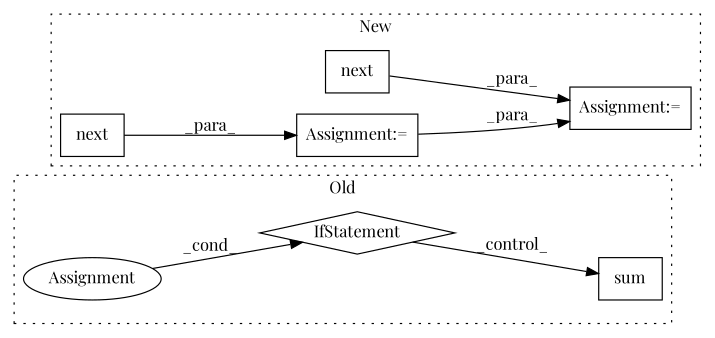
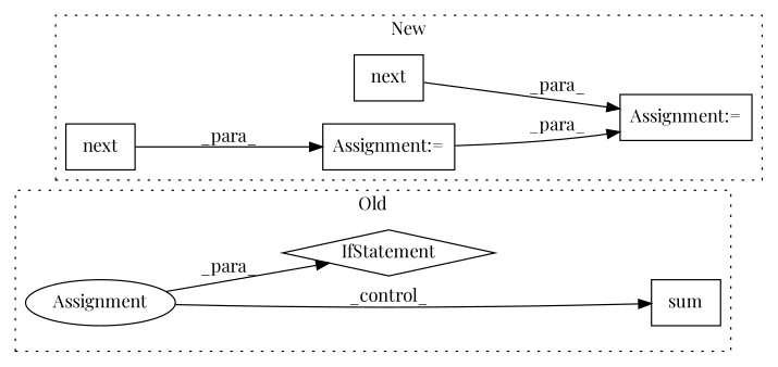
  digraph {
    fontname="Playfair Display"
    rankdir=LR
    node [a=32 fontname="Playfair Display" l=5 shape=box]
    edge [fontname="Playfair Display"]
    n1 [label=sum s=2310]
    n2 [a=25 l=22 label=IfStatement s=2373 shape=diamond]
    n3 [a=42 label=Assignment s=2390 shape=ellipse]
    n4 [l="5,1" label=next s="2310,2413"]
    n5 [a=7 l=2 label="Assignment:=" s=2640]
    n6 [l="5,1" label=next s="2424,2527"]
    n7 [a=7 l=1 label="Assignment:=" s=2423]
    subgraph cluster_1 {
      label=Old
      style=dotted
      n1
      n2
      n3
    }
    subgraph cluster_2 {
      label=New
      style=dotted
      n4
      n5
      n6
      n7
    }
-   n2 -> n1 [label=_control_]
-   n3 -> n2 [label=_cond_]
+   n3 -> n1 [label=_control_]
+   n3 -> n2 [label=_para_]
    n4 -> n5 [label=_para_]
    n6 -> n7 [label=_para_]
    n7 -> n5 [label=_para_]
  }
